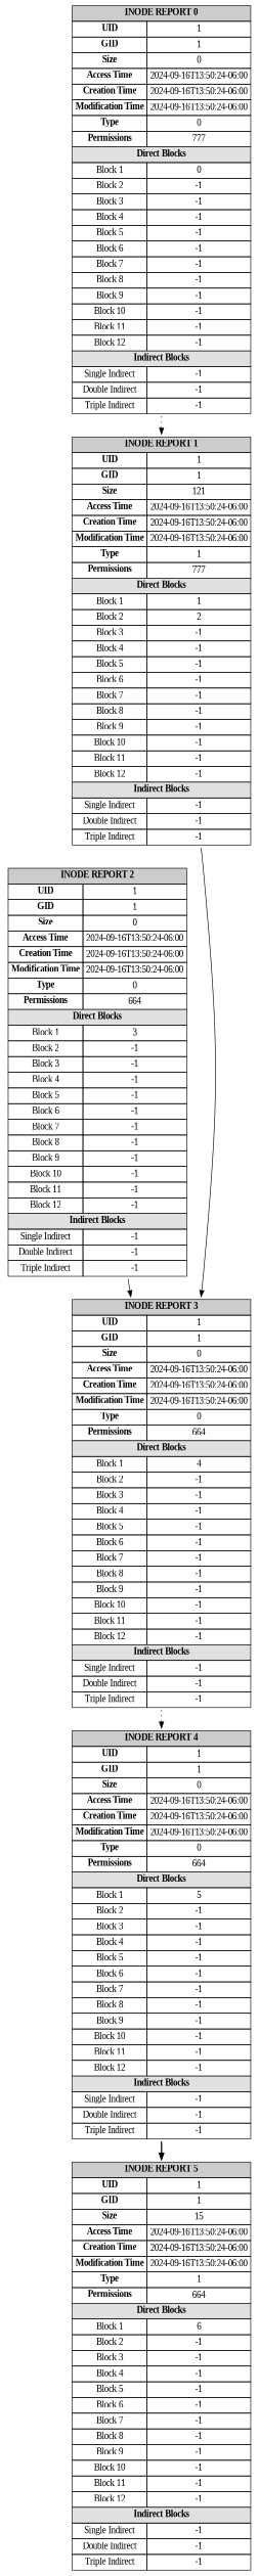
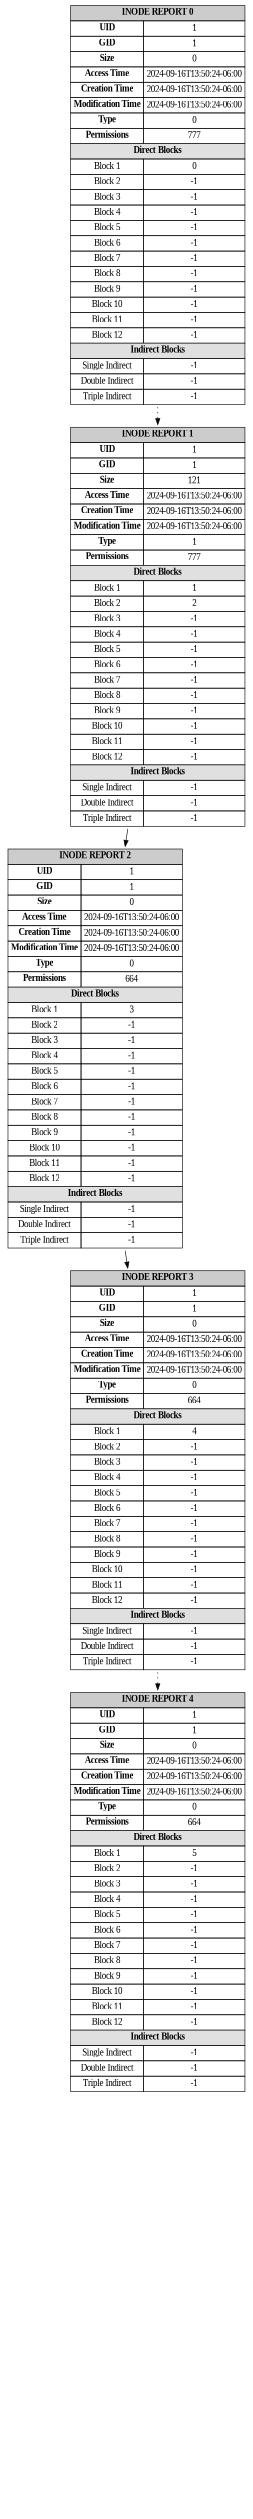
  digraph {
    fontname="Liberation Serif"
    nodesep=0.5
    rankdir=TB
    ranksep=0.4
    splines=true
    node [fontname="Liberation Serif" shape=none]
    edge [arrowhead=normal color=black fontname="Liberation Serif" style=dotted]
    n1 [label=< 			<table border="0" cellborder="1" cellspacing="0" cellpadding="4"> 				<tr><td colspan="2" bgcolor="#CCCCCC"><b>INODE REPORT 0</b></td></tr> 				<tr><td><b>UID</b></td><td>1</td></tr> 				<tr><td><b>GID</b></td><td>1</td></tr> 				<tr><td><b>Size</b></td><td>0</td></tr> 				<tr><td><b>Access Time</b></td><td>2024-09-16T13:50:24-06:00</td></tr> 				<tr><td><b>Creation Time</b></td><td>2024-09-16T13:50:24-06:00</td></tr> 				<tr><td><b>Modification Time</b></td><td>2024-09-16T13:50:24-06:00</td></tr> 				<tr><td><b>Type</b></td><td>0</td></tr> 				<tr><td><b>Permissions</b></td><td>777</td></tr> 				<tr><td colspan="2" bgcolor="#E0E0E0"><b>Direct Blocks</b></td></tr> 		<tr><td>Block 1</td><td>0</td></tr><tr><td>Block 2</td><td>-1</td></tr><tr><td>Block 3</td><td>-1</td></tr><tr><td>Block 4</td><td>-1</td></tr><tr><td>Block 5</td><td>-1</td></tr><tr><td>Block 6</td><td>-1</td></tr><tr><td>Block 7</td><td>-1</td></tr><tr><td>Block 8</td><td>-1</td></tr><tr><td>Block 9</td><td>-1</td></tr><tr><td>Block 10</td><td>-1</td></tr><tr><td>Block 11</td><td>-1</td></tr><tr><td>Block 12</td><td>-1</td></tr> 			<tr><td colspan="2" bgcolor="#E0E0E0"><b>Indirect Blocks</b></td></tr> 			<tr><td>Single Indirect</td><td>-1</td></tr> 			<tr><td>Double Indirect</td><td>-1</td></tr> 			<tr><td>Triple Indirect</td><td>-1</td></tr> 			</table>>]
    n2 [label=< 			<table border="0" cellborder="1" cellspacing="0" cellpadding="4"> 				<tr><td colspan="2" bgcolor="#CCCCCC"><b>INODE REPORT 1</b></td></tr> 				<tr><td><b>UID</b></td><td>1</td></tr> 				<tr><td><b>GID</b></td><td>1</td></tr> 				<tr><td><b>Size</b></td><td>121</td></tr> 				<tr><td><b>Access Time</b></td><td>2024-09-16T13:50:24-06:00</td></tr> 				<tr><td><b>Creation Time</b></td><td>2024-09-16T13:50:24-06:00</td></tr> 				<tr><td><b>Modification Time</b></td><td>2024-09-16T13:50:24-06:00</td></tr> 				<tr><td><b>Type</b></td><td>1</td></tr> 				<tr><td><b>Permissions</b></td><td>777</td></tr> 				<tr><td colspan="2" bgcolor="#E0E0E0"><b>Direct Blocks</b></td></tr> 		<tr><td>Block 1</td><td>1</td></tr><tr><td>Block 2</td><td>2</td></tr><tr><td>Block 3</td><td>-1</td></tr><tr><td>Block 4</td><td>-1</td></tr><tr><td>Block 5</td><td>-1</td></tr><tr><td>Block 6</td><td>-1</td></tr><tr><td>Block 7</td><td>-1</td></tr><tr><td>Block 8</td><td>-1</td></tr><tr><td>Block 9</td><td>-1</td></tr><tr><td>Block 10</td><td>-1</td></tr><tr><td>Block 11</td><td>-1</td></tr><tr><td>Block 12</td><td>-1</td></tr> 			<tr><td colspan="2" bgcolor="#E0E0E0"><b>Indirect Blocks</b></td></tr> 			<tr><td>Single Indirect</td><td>-1</td></tr> 			<tr><td>Double Indirect</td><td>-1</td></tr> 			<tr><td>Triple Indirect</td><td>-1</td></tr> 			</table>>]
    n3 [label=< 			<table border="0" cellborder="1" cellspacing="0" cellpadding="4"> 				<tr><td colspan="2" bgcolor="#CCCCCC"><b>INODE REPORT 2</b></td></tr> 				<tr><td><b>UID</b></td><td>1</td></tr> 				<tr><td><b>GID</b></td><td>1</td></tr> 				<tr><td><b>Size</b></td><td>0</td></tr> 				<tr><td><b>Access Time</b></td><td>2024-09-16T13:50:24-06:00</td></tr> 				<tr><td><b>Creation Time</b></td><td>2024-09-16T13:50:24-06:00</td></tr> 				<tr><td><b>Modification Time</b></td><td>2024-09-16T13:50:24-06:00</td></tr> 				<tr><td><b>Type</b></td><td>0</td></tr> 				<tr><td><b>Permissions</b></td><td>664</td></tr> 				<tr><td colspan="2" bgcolor="#E0E0E0"><b>Direct Blocks</b></td></tr> 		<tr><td>Block 1</td><td>3</td></tr><tr><td>Block 2</td><td>-1</td></tr><tr><td>Block 3</td><td>-1</td></tr><tr><td>Block 4</td><td>-1</td></tr><tr><td>Block 5</td><td>-1</td></tr><tr><td>Block 6</td><td>-1</td></tr><tr><td>Block 7</td><td>-1</td></tr><tr><td>Block 8</td><td>-1</td></tr><tr><td>Block 9</td><td>-1</td></tr><tr><td>Block 10</td><td>-1</td></tr><tr><td>Block 11</td><td>-1</td></tr><tr><td>Block 12</td><td>-1</td></tr> 			<tr><td colspan="2" bgcolor="#E0E0E0"><b>Indirect Blocks</b></td></tr> 			<tr><td>Single Indirect</td><td>-1</td></tr> 			<tr><td>Double Indirect</td><td>-1</td></tr> 			<tr><td>Triple Indirect</td><td>-1</td></tr> 			</table>>]
    n4 [label=< 			<table border="0" cellborder="1" cellspacing="0" cellpadding="4"> 				<tr><td colspan="2" bgcolor="#CCCCCC"><b>INODE REPORT 3</b></td></tr> 				<tr><td><b>UID</b></td><td>1</td></tr> 				<tr><td><b>GID</b></td><td>1</td></tr> 				<tr><td><b>Size</b></td><td>0</td></tr> 				<tr><td><b>Access Time</b></td><td>2024-09-16T13:50:24-06:00</td></tr> 				<tr><td><b>Creation Time</b></td><td>2024-09-16T13:50:24-06:00</td></tr> 				<tr><td><b>Modification Time</b></td><td>2024-09-16T13:50:24-06:00</td></tr> 				<tr><td><b>Type</b></td><td>0</td></tr> 				<tr><td><b>Permissions</b></td><td>664</td></tr> 				<tr><td colspan="2" bgcolor="#E0E0E0"><b>Direct Blocks</b></td></tr> 		<tr><td>Block 1</td><td>4</td></tr><tr><td>Block 2</td><td>-1</td></tr><tr><td>Block 3</td><td>-1</td></tr><tr><td>Block 4</td><td>-1</td></tr><tr><td>Block 5</td><td>-1</td></tr><tr><td>Block 6</td><td>-1</td></tr><tr><td>Block 7</td><td>-1</td></tr><tr><td>Block 8</td><td>-1</td></tr><tr><td>Block 9</td><td>-1</td></tr><tr><td>Block 10</td><td>-1</td></tr><tr><td>Block 11</td><td>-1</td></tr><tr><td>Block 12</td><td>-1</td></tr> 			<tr><td colspan="2" bgcolor="#E0E0E0"><b>Indirect Blocks</b></td></tr> 			<tr><td>Single Indirect</td><td>-1</td></tr> 			<tr><td>Double Indirect</td><td>-1</td></tr> 			<tr><td>Triple Indirect</td><td>-1</td></tr> 			</table>>]
    n5 [label=< 			<table border="0" cellborder="1" cellspacing="0" cellpadding="4"> 				<tr><td colspan="2" bgcolor="#CCCCCC"><b>INODE REPORT 4</b></td></tr> 				<tr><td><b>UID</b></td><td>1</td></tr> 				<tr><td><b>GID</b></td><td>1</td></tr> 				<tr><td><b>Size</b></td><td>0</td></tr> 				<tr><td><b>Access Time</b></td><td>2024-09-16T13:50:24-06:00</td></tr> 				<tr><td><b>Creation Time</b></td><td>2024-09-16T13:50:24-06:00</td></tr> 				<tr><td><b>Modification Time</b></td><td>2024-09-16T13:50:24-06:00</td></tr> 				<tr><td><b>Type</b></td><td>0</td></tr> 				<tr><td><b>Permissions</b></td><td>664</td></tr> 				<tr><td colspan="2" bgcolor="#E0E0E0"><b>Direct Blocks</b></td></tr> 		<tr><td>Block 1</td><td>5</td></tr><tr><td>Block 2</td><td>-1</td></tr><tr><td>Block 3</td><td>-1</td></tr><tr><td>Block 4</td><td>-1</td></tr><tr><td>Block 5</td><td>-1</td></tr><tr><td>Block 6</td><td>-1</td></tr><tr><td>Block 7</td><td>-1</td></tr><tr><td>Block 8</td><td>-1</td></tr><tr><td>Block 9</td><td>-1</td></tr><tr><td>Block 10</td><td>-1</td></tr><tr><td>Block 11</td><td>-1</td></tr><tr><td>Block 12</td><td>-1</td></tr> 			<tr><td colspan="2" bgcolor="#E0E0E0"><b>Indirect Blocks</b></td></tr> 			<tr><td>Single Indirect</td><td>-1</td></tr> 			<tr><td>Double Indirect</td><td>-1</td></tr> 			<tr><td>Triple Indirect</td><td>-1</td></tr> 			</table>>]
-   n6 [label=< 			<table border="0" cellborder="1" cellspacing="0" cellpadding="4"> 				<tr><td colspan="2" bgcolor="#CCCCCC"><b>INODE REPORT 5</b></td></tr> 				<tr><td><b>UID</b></td><td>1</td></tr> 				<tr><td><b>GID</b></td><td>1</td></tr> 				<tr><td><b>Size</b></td><td>15</td></tr> 				<tr><td><b>Access Time</b></td><td>2024-09-16T13:50:24-06:00</td></tr> 				<tr><td><b>Creation Time</b></td><td>2024-09-16T13:50:24-06:00</td></tr> 				<tr><td><b>Modification Time</b></td><td>2024-09-16T13:50:24-06:00</td></tr> 				<tr><td><b>Type</b></td><td>1</td></tr> 				<tr><td><b>Permissions</b></td><td>664</td></tr> 				<tr><td colspan="2" bgcolor="#E0E0E0"><b>Direct Blocks</b></td></tr> 		<tr><td>Block 1</td><td>6</td></tr><tr><td>Block 2</td><td>-1</td></tr><tr><td>Block 3</td><td>-1</td></tr><tr><td>Block 4</td><td>-1</td></tr><tr><td>Block 5</td><td>-1</td></tr><tr><td>Block 6</td><td>-1</td></tr><tr><td>Block 7</td><td>-1</td></tr><tr><td>Block 8</td><td>-1</td></tr><tr><td>Block 9</td><td>-1</td></tr><tr><td>Block 10</td><td>-1</td></tr><tr><td>Block 11</td><td>-1</td></tr><tr><td>Block 12</td><td>-1</td></tr> 			<tr><td colspan="2" bgcolor="#E0E0E0"><b>Indirect Blocks</b></td></tr> 			<tr><td>Single Indirect</td><td>-1</td></tr> 			<tr><td>Double Indirect</td><td>-1</td></tr> 			<tr><td>Triple Indirect</td><td>-1</td></tr> 			</table>>]
    n1 -> n2
-   n2 -> n4 [style=solid]
+   n2 -> n3 [style=solid]
    n3 -> n4 [style=solid]
    n4 -> n5
-   n5 -> n6 [style=bold]
  }
